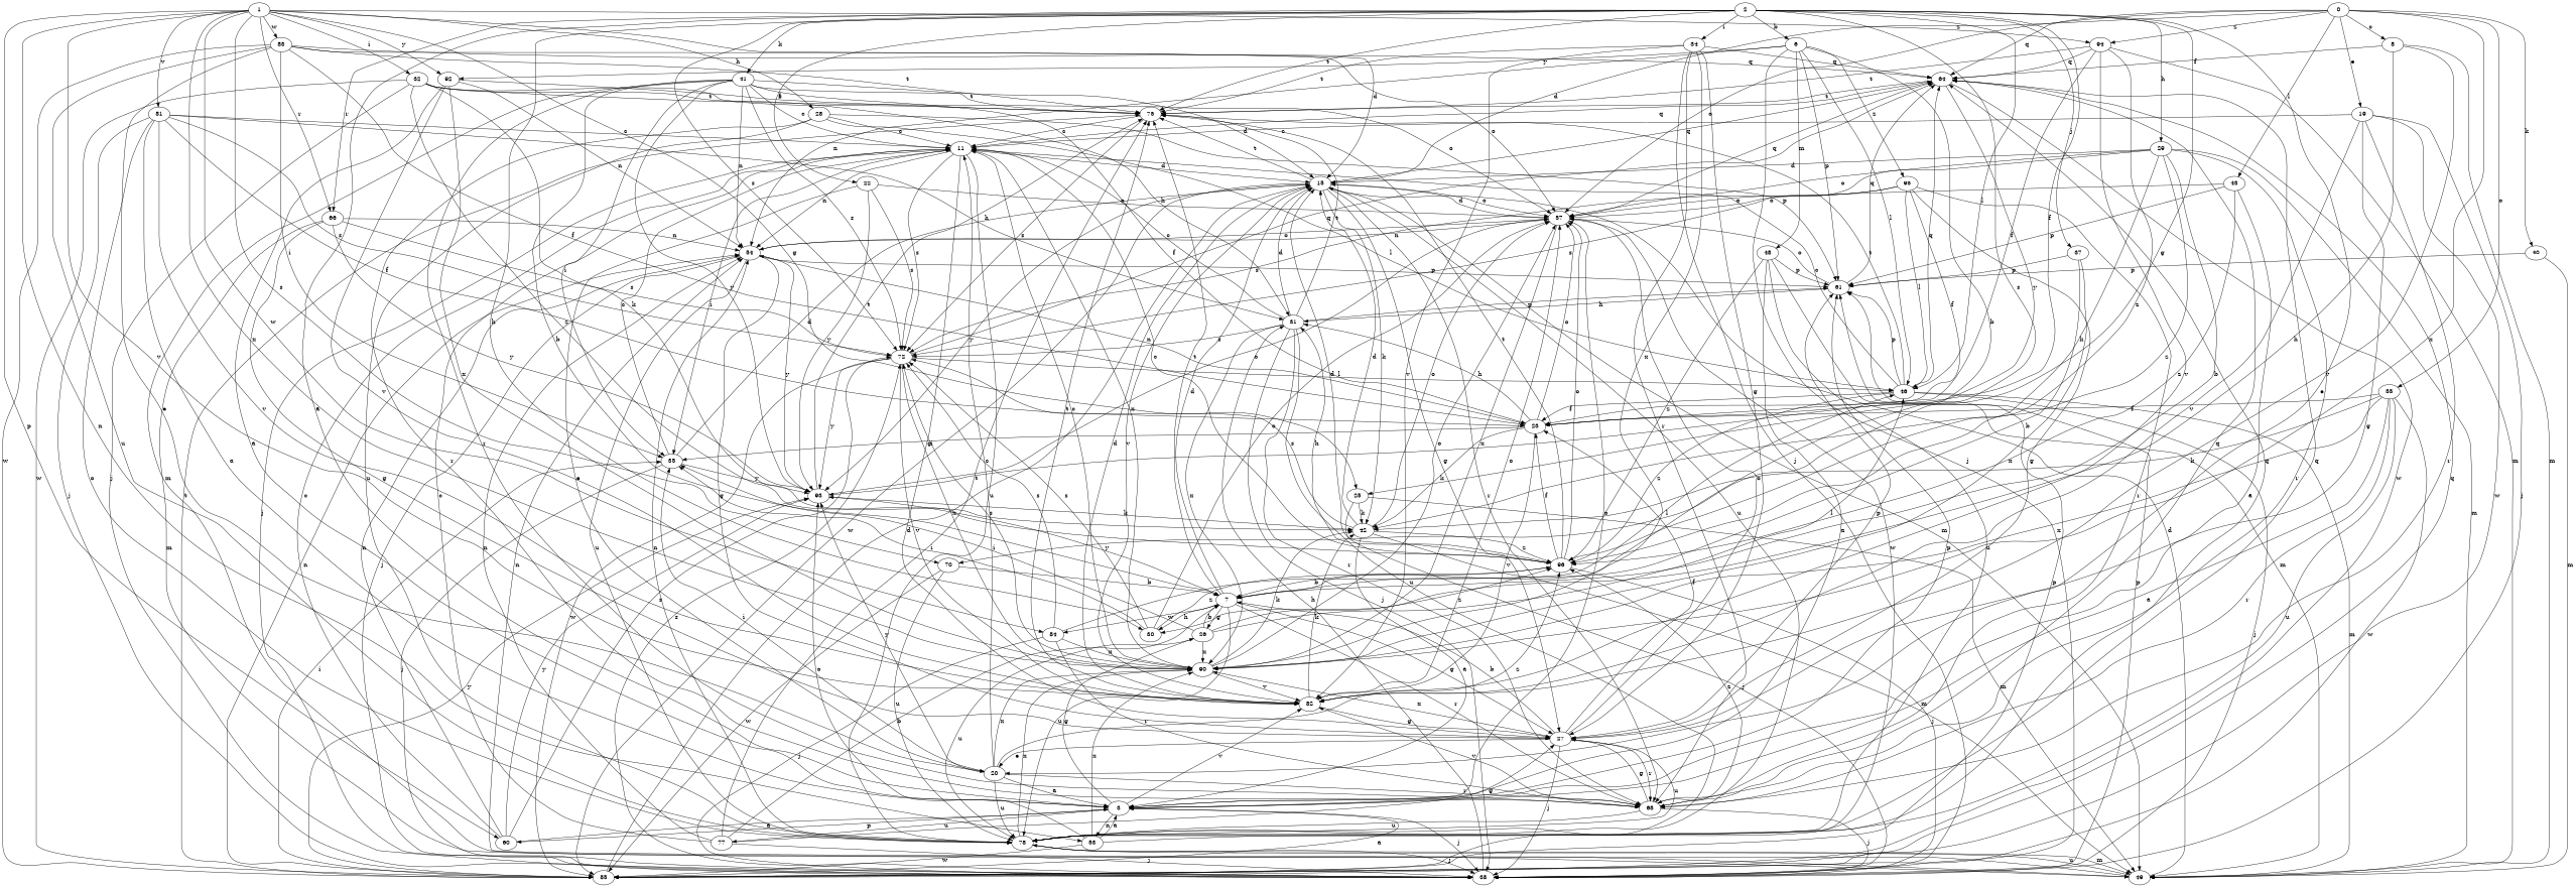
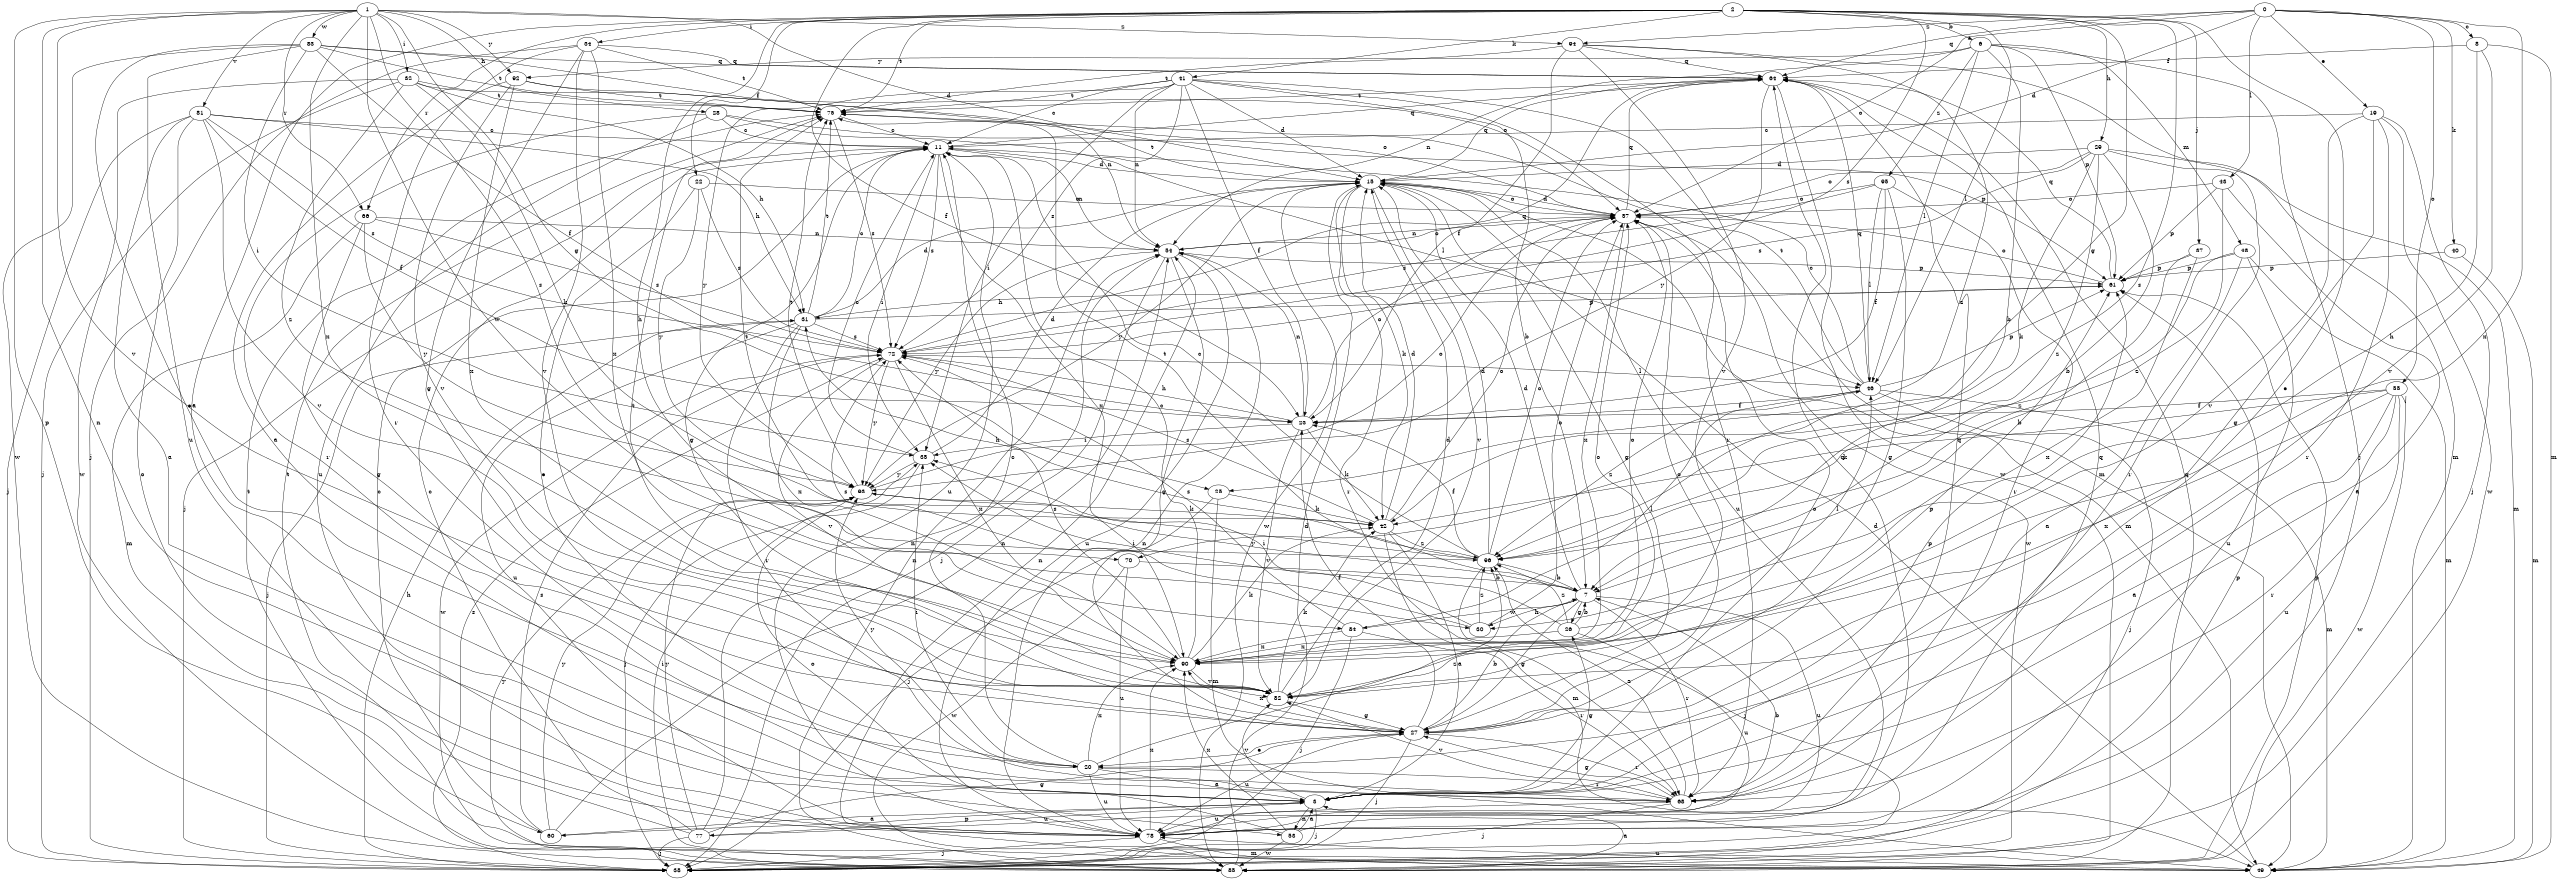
  strict digraph {
    0
    8
    15
    19
    40
    43
    55
    57
    64
    90
    94
    82
    30
    49
    75
    27
    68
    78
    93
    42
    85
    38
    11
    61
    3
    96
    23
    54
    72
    1
    25
    28
    32
    53
    60
    66
    70
    81
    83
    84
    92
    46
    31
    7
    20
    35
    2
    6
    22
    29
    34
    37
    41
    26
    77
    48
    95
    0 -> 8 [label=c]
    0 -> 15 [label=d]
    0 -> 19 [label=e]
    0 -> 40 [label=k]
    0 -> 43 [label=l]
    0 -> 55 [label=o]
    0 -> 57 [label=o]
    0 -> 64 [label=q]
    0 -> 90 [label=x]
    0 -> 94 [label=z]
    8 -> 64 [label=f]
    8 -> 82 [label=v]
    8 -> 30 [label=h]
    8 -> 49 [label=m]
    15 -> 57 [label=o]
    15 -> 64 [label=q]
    15 -> 82 [label=v]
    15 -> 49 [label=m]
    15 -> 75 [label=t]
    15 -> 27 [label=g]
    15 -> 68 [label=r]
    15 -> 78 [label=u]
    15 -> 93 [label=y]
    15 -> 42 [label=k]
    15 -> 85 [label=w]
    19 -> 82 [label=v]
    19 -> 27 [label=g]
    19 -> 68 [label=r]
    19 -> 85 [label=w]
    19 -> 38 [label=j]
    19 -> 11 [label=c]
    40 -> 49 [label=m]
    40 -> 61 [label=p]
    43 -> 57 [label=o]
    43 -> 61 [label=p]
    43 -> 3 [label=a]
    43 -> 96 [label=z]
    55 -> 90 [label=x]
    55 -> 68 [label=r]
    55 -> 78 [label=u]
    55 -> 42 [label=k]
    55 -> 85 [label=w]
    55 -> 3 [label=a]
    55 -> 23 [label=f]
    57 -> 15 [label=d]
    57 -> 64 [label=q]
    57 -> 90 [label=x]
    57 -> 85 [label=w]
    57 -> 54 [label=n]
    64 -> 75 [label=t]
    64 -> 93 [label=y]
    64 -> 85 [label=w]
    90 -> 57 [label=o]
    90 -> 82 [label=v]
    90 -> 42 [label=k]
    90 -> 11 [label=c]
    90 -> 72 [label=s]
    94 -> 64 [label=q]
    94 -> 82 [label=v]
    94 -> 49 [label=m]
    94 -> 75 [label=t]
    94 -> 96 [label=z]
    94 -> 23 [label=f]
    82 -> 15 [label=d]
    82 -> 57 [label=o]
    82 -> 75 [label=t]
    82 -> 27 [label=g]
    82 -> 42 [label=k]
    30 -> 57 [label=o]
    30 -> 96 [label=z]
    30 -> 72 [label=s]
    30 -> 35 [label=i]
    49 -> 15 [label=d]
    49 -> 78 [label=u]
    49 -> 54 [label=n]
    75 -> 11 [label=c]
    75 -> 72 [label=s]
    27 -> 57 [label=o]
    27 -> 90 [label=x]
    27 -> 68 [label=r]
    27 -> 78 [label=u]
    27 -> 38 [label=j]
    27 -> 61 [label=p]
    27 -> 23 [label=f]
    27 -> 7 [label=b]
    27 -> 20 [label=e]
    68 -> 64 [label=q]
    68 -> 82 [label=v]
    68 -> 27 [label=g]
    68 -> 78 [label=u]
    68 -> 38 [label=j]
    68 -> 96 [label=z]
    78 -> 64 [label=q]
    78 -> 90 [label=x]
    78 -> 49 [label=m]
    78 -> 38 [label=j]
    78 -> 54 [label=n]
    93 -> 57 [label=o]
    93 -> 75 [label=t]
    93 -> 42 [label=k]
    42 -> 15 [label=d]
    42 -> 57 [label=o]
    42 -> 49 [label=m]
    42 -> 3 [label=a]
    42 -> 96 [label=z]
    42 -> 72 [label=s]
    85 -> 15 [label=d]
    85 -> 64 [label=q]
    85 -> 75 [label=t]
    85 -> 93 [label=y]
    85 -> 61 [label=p]
    85 -> 3 [label=a]
    85 -> 54 [label=n]
    85 -> 35 [label=i]
    38 -> 61 [label=p]
    38 -> 72 [label=s]
    38 -> 31 [label=h]
    11 -> 15 [label=d]
    11 -> 64 [label=q]
    11 -> 90 [label=x]
    11 -> 27 [label=g]
    11 -> 78 [label=u]
    11 -> 38 [label=j]
    11 -> 54 [label=n]
    11 -> 72 [label=s]
    11 -> 35 [label=i]
    61 -> 57 [label=o]
    61 -> 64 [label=q]
    61 -> 31 [label=h]
    3 -> 57 [label=o]
    3 -> 82 [label=v]
    3 -> 38 [label=j]
    3 -> 61 [label=p]
    3 -> 53 [label=n]
    3 -> 60 [label=p]
    3 -> 26 [label=g]
    3 -> 77 [label=u]
    96 -> 15 [label=d]
    96 -> 57 [label=o]
    96 -> 75 [label=t]
    96 -> 38 [label=j]
    96 -> 11 [label=c]
    96 -> 23 [label=f]
    96 -> 31 [label=h]
    96 -> 7 [label=b]
    23 -> 57 [label=o]
    23 -> 82 [label=v]
    23 -> 42 [label=k]
    23 -> 54 [label=n]
-   23 -> 31 [label=h]
+   23 -> 72 [label=h]
    23 -> 35 [label=i]
    54 -> 57 [label=o]
    54 -> 27 [label=g]
    54 -> 78 [label=u]
    54 -> 93 [label=y]
    54 -> 38 [label=j]
    54 -> 61 [label=p]
    72 -> 64 [label=q]
    72 -> 90 [label=x]
    72 -> 82 [label=v]
    72 -> 93 [label=y]
    72 -> 85 [label=w]
    72 -> 46 [label=l]
    1 -> 15 [label=d]
    1 -> 90 [label=x]
    1 -> 94 [label=z]
    1 -> 82 [label=v]
    1 -> 25 [label=g]
    1 -> 28 [label=h]
    1 -> 32 [label=i]
    1 -> 53 [label=n]
    1 -> 60 [label=p]
    1 -> 66 [label=r]
    1 -> 70 [label=s]
    1 -> 81 [label=v]
    1 -> 83 [label=w]
    1 -> 84 [label=w]
    1 -> 92 [label=y]
    25 -> 49 [label=m]
    25 -> 42 [label=k]
    25 -> 38 [label=j]
    28 -> 68 [label=r]
    28 -> 78 [label=u]
    28 -> 11 [label=c]
    28 -> 61 [label=p]
    28 -> 46 [label=l]
    32 -> 57 [label=o]
    32 -> 75 [label=t]
    32 -> 42 [label=k]
    32 -> 85 [label=w]
    32 -> 38 [label=j]
    32 -> 96 [label=z]
    32 -> 31 [label=h]
    53 -> 64 [label=q]
    53 -> 90 [label=x]
    53 -> 93 [label=o]
    53 -> 85 [label=w]
    53 -> 3 [label=a]
    60 -> 93 [label=y]
    60 -> 11 [label=c]
    60 -> 3 [label=a]
    60 -> 54 [label=n]
    60 -> 72 [label=s]
    66 -> 49 [label=m]
    66 -> 27 [label=g]
    66 -> 93 [label=y]
    66 -> 54 [label=n]
    66 -> 72 [label=s]
    70 -> 78 [label=u]
    70 -> 85 [label=w]
    70 -> 7 [label=b]
    81 -> 82 [label=v]
    81 -> 78 [label=o]
    81 -> 38 [label=j]
    81 -> 11 [label=c]
    81 -> 3 [label=a]
    81 -> 23 [label=f]
    81 -> 72 [label=s]
    81 -> 31 [label=h]
    83 -> 57 [label=o]
    83 -> 64 [label=q]
    83 -> 75 [label=t]
    83 -> 78 [label=u]
    83 -> 85 [label=w]
    83 -> 23 [label=f]
    83 -> 20 [label=e]
    83 -> 35 [label=i]
    84 -> 90 [label=x]
    84 -> 68 [label=r]
    84 -> 38 [label=j]
    84 -> 72 [label=s]
    84 -> 46 [label=l]
    92 -> 90 [label=x]
    92 -> 82 [label=v]
    92 -> 75 [label=t]
    92 -> 3 [label=a]
    92 -> 54 [label=n]
    46 -> 64 [label=q]
    46 -> 49 [label=m]
    46 -> 75 [label=t]
    46 -> 38 [label=j]
    46 -> 11 [label=c]
    46 -> 61 [label=p]
    46 -> 96 [label=z]
    46 -> 23 [label=f]
    31 -> 15 [label=d]
    31 -> 90 [label=x]
    31 -> 75 [label=t]
    31 -> 68 [label=r]
    31 -> 78 [label=u]
    31 -> 38 [label=j]
    31 -> 11 [label=c]
    31 -> 61 [label=p]
    31 -> 72 [label=s]
    7 -> 15 [label=d]
    7 -> 30 [label=h]
    7 -> 75 [label=t]
    7 -> 27 [label=g]
    7 -> 68 [label=r]
    7 -> 78 [label=u]
    7 -> 93 [label=y]
    7 -> 84 [label=w]
    7 -> 26 [label=g]
    20 -> 90 [label=x]
    20 -> 68 [label=r]
    20 -> 78 [label=u]
    20 -> 93 [label=y]
    20 -> 11 [label=c]
    20 -> 3 [label=a]
    20 -> 96 [label=z]
    20 -> 35 [label=i]
    35 -> 15 [label=d]
    35 -> 93 [label=y]
    35 -> 38 [label=j]
    35 -> 11 [label=c]
    2 -> 30 [label=h]
    2 -> 75 [label=t]
    2 -> 3 [label=a]
    2 -> 23 [label=f]
    2 -> 72 [label=s]
    2 -> 25 [label=g]
    2 -> 66 [label=r]
    2 -> 70 [label=s]
    2 -> 46 [label=l]
    2 -> 20 [label=e]
    2 -> 6 [label=b]
    2 -> 22 [label=f]
    2 -> 29 [label=h]
    2 -> 34 [label=i]
    2 -> 37 [label=j]
    2 -> 41 [label=k]
    6 -> 38 [label=j]
    6 -> 61 [label=p]
    6 -> 54 [label=n]
    6 -> 92 [label=y]
    6 -> 46 [label=l]
    6 -> 7 [label=b]
    6 -> 48 [label=m]
    6 -> 95 [label=z]
    22 -> 57 [label=o]
    22 -> 93 [label=y]
    22 -> 72 [label=s]
    22 -> 20 [label=e]
    29 -> 15 [label=d]
    29 -> 57 [label=o]
    29 -> 49 [label=m]
    29 -> 68 [label=r]
    29 -> 42 [label=k]
    29 -> 96 [label=z]
    29 -> 72 [label=s]
    29 -> 7 [label=b]
    34 -> 64 [label=q]
    34 -> 90 [label=x]
    34 -> 82 [label=v]
    34 -> 75 [label=t]
    34 -> 27 [label=g]
    34 -> 68 [label=r]
    34 -> 38 [label=j]
    37 -> 90 [label=x]
    37 -> 61 [label=p]
    37 -> 7 [label=b]
    41 -> 15 [label=d]
    41 -> 49 [label=m]
    41 -> 75 [label=t]
    41 -> 68 [label=r]
    41 -> 93 [label=y]
    41 -> 11 [label=c]
    41 -> 23 [label=f]
    41 -> 54 [label=n]
    41 -> 72 [label=s]
    41 -> 7 [label=b]
    41 -> 35 [label=i]
    26 -> 90 [label=x]
    26 -> 78 [label=u]
    26 -> 96 [label=z]
    26 -> 46 [label=l]
    26 -> 7 [label=b]
    26 -> 35 [label=i]
    77 -> 75 [label=t]
    77 -> 27 [label=g]
+   77 -> 93 [label=y]
    77 -> 38 [label=j]
    77 -> 11 [label=c]
    77 -> 54 [label=n]
    77 -> 7 [label=b]
    48 -> 49 [label=m]
    48 -> 78 [label=u]
    48 -> 61 [label=p]
    48 -> 3 [label=a]
    48 -> 96 [label=z]
    95 -> 57 [label=o]
    95 -> 27 [label=g]
    95 -> 68 [label=r]
    95 -> 23 [label=f]
    95 -> 72 [label=s]
    95 -> 46 [label=l]
  }
